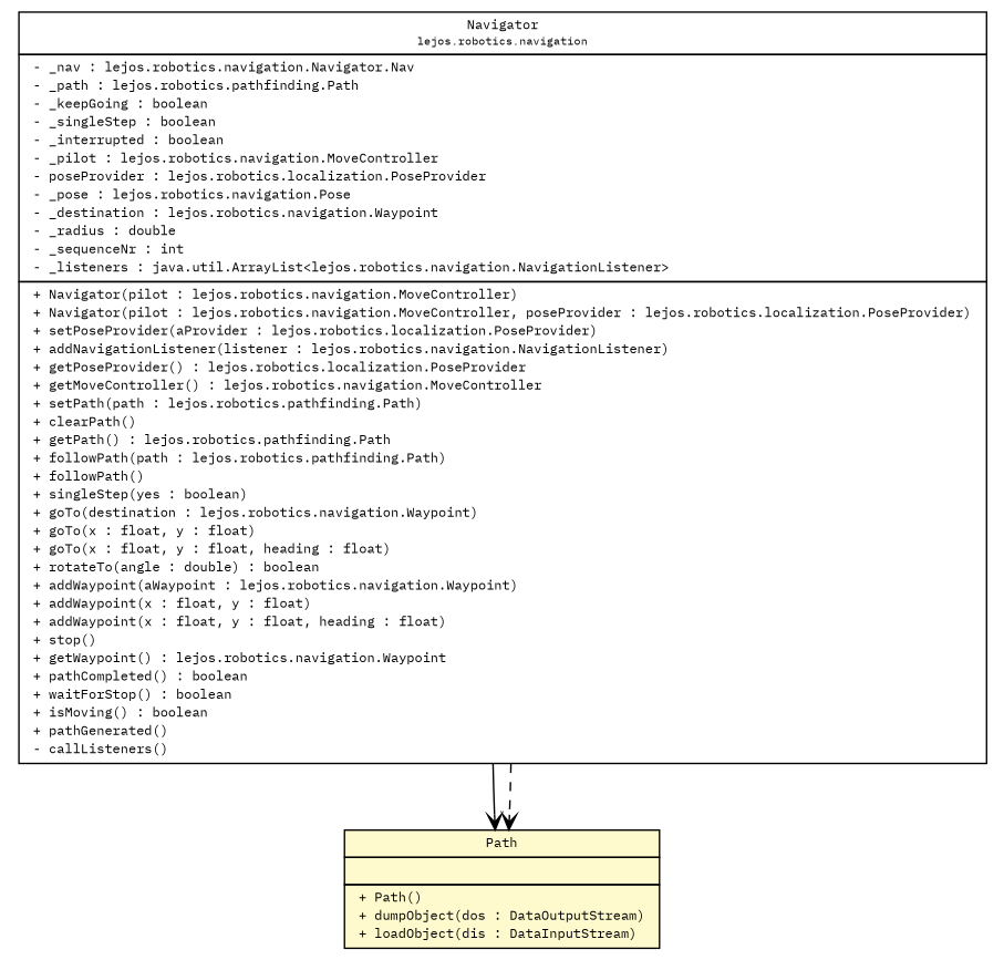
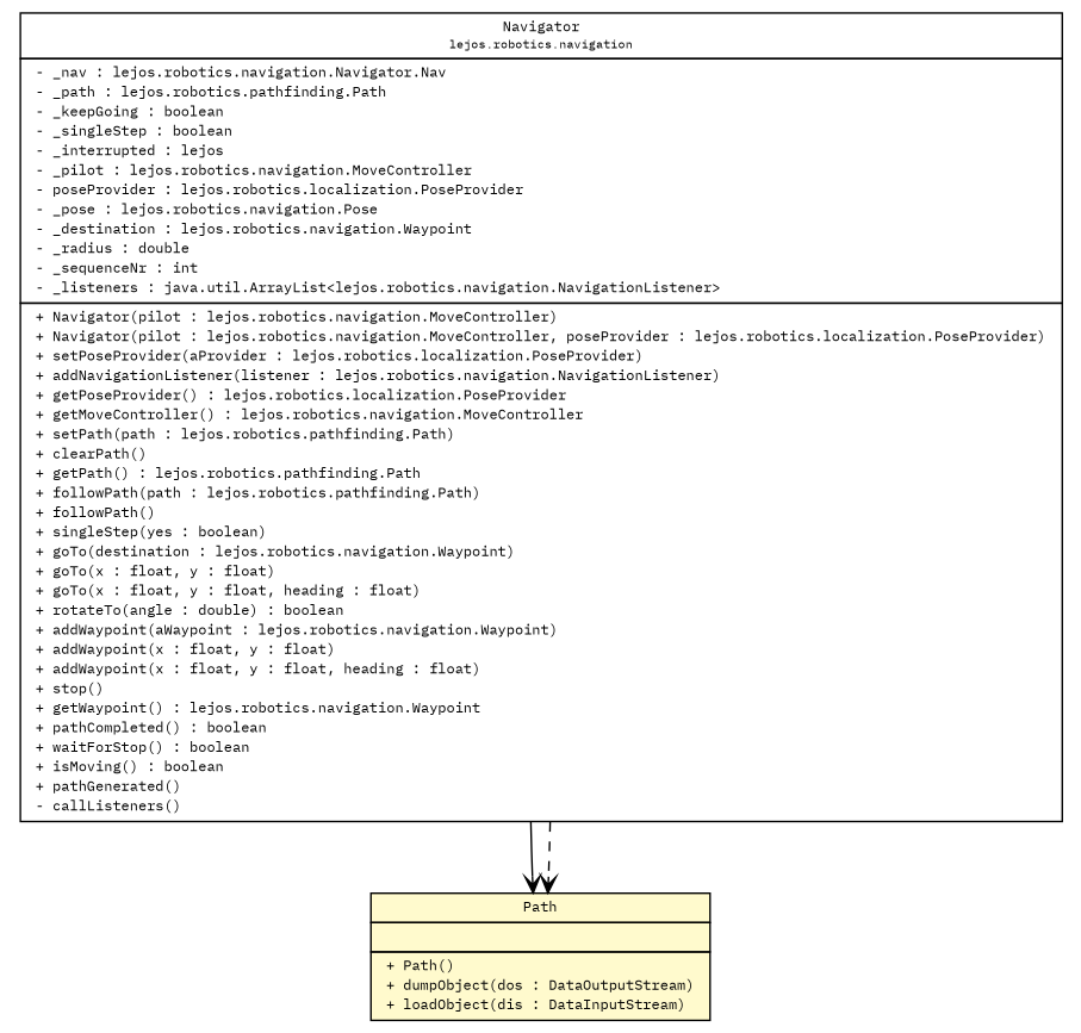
  digraph {
    nodesep=0.25
    ranksep=0.5
    fontname="IBM Plex Mono"
    node [fontcolor=black fontname="IBM Plex Mono" fontsize=9.0 shape=plaintext]
    edge [arrowhead=open color=black fontcolor=black fontname="IBM Plex Mono" fontsize=10.0 headport=p labelfontname=Helvetica labelfontsize=10 tailport=p]
-   n1 [label=<<table title="lejos.robotics.navigation.Navigator" border="0" cellborder="1" cellspacing="0" cellpadding="2" port="p" href="../navigation/Navigator.html"> 		<tr><td><table border="0" cellspacing="0" cellpadding="1"> <tr><td align="center" balign="center"> Navigator </td></tr> <tr><td align="center" balign="center"><font point-size="7.0"> lejos.robotics.navigation </font></td></tr> 		</table></td></tr> 		<tr><td><table border="0" cellspacing="0" cellpadding="1"> <tr><td align="left" balign="left"> - _nav : lejos.robotics.navigation.Navigator.Nav </td></tr> <tr><td align="left" balign="left"> - _path : lejos.robotics.pathfinding.Path </td></tr> <tr><td align="left" balign="left"> - _keepGoing : boolean </td></tr> <tr><td align="left" balign="left"> - _singleStep : boolean </td></tr> <tr><td align="left" balign="left"> - _interrupted : boolean </td></tr> <tr><td align="left" balign="left"> - _pilot : lejos.robotics.navigation.MoveController </td></tr> <tr><td align="left" balign="left"> - poseProvider : lejos.robotics.localization.PoseProvider </td></tr> <tr><td align="left" balign="left"> - _pose : lejos.robotics.navigation.Pose </td></tr> <tr><td align="left" balign="left"> - _destination : lejos.robotics.navigation.Waypoint </td></tr> <tr><td align="left" balign="left"> - _radius : double </td></tr> <tr><td align="left" balign="left"> - _sequenceNr : int </td></tr> <tr><td align="left" balign="left"> - _listeners : java.util.ArrayList&lt;lejos.robotics.navigation.NavigationListener&gt; </td></tr> 		</table></td></tr> 		<tr><td><table border="0" cellspacing="0" cellpadding="1"> <tr><td align="left" balign="left"> + Navigator(pilot : lejos.robotics.navigation.MoveController) </td></tr> <tr><td align="left" balign="left"> + Navigator(pilot : lejos.robotics.navigation.MoveController, poseProvider : lejos.robotics.localization.PoseProvider) </td></tr> <tr><td align="left" balign="left"> + setPoseProvider(aProvider : lejos.robotics.localization.PoseProvider) </td></tr> <tr><td align="left" balign="left"> + addNavigationListener(listener : lejos.robotics.navigation.NavigationListener) </td></tr> <tr><td align="left" balign="left"> + getPoseProvider() : lejos.robotics.localization.PoseProvider </td></tr> <tr><td align="left" balign="left"> + getMoveController() : lejos.robotics.navigation.MoveController </td></tr> <tr><td align="left" balign="left"> + setPath(path : lejos.robotics.pathfinding.Path) </td></tr> <tr><td align="left" balign="left"> + clearPath() </td></tr> <tr><td align="left" balign="left"> + getPath() : lejos.robotics.pathfinding.Path </td></tr> <tr><td align="left" balign="left"> + followPath(path : lejos.robotics.pathfinding.Path) </td></tr> <tr><td align="left" balign="left"> + followPath() </td></tr> <tr><td align="left" balign="left"> + singleStep(yes : boolean) </td></tr> <tr><td align="left" balign="left"> + goTo(destination : lejos.robotics.navigation.Waypoint) </td></tr> <tr><td align="left" balign="left"> + goTo(x : float, y : float) </td></tr> <tr><td align="left" balign="left"> + goTo(x : float, y : float, heading : float) </td></tr> <tr><td align="left" balign="left"> + rotateTo(angle : double) : boolean </td></tr> <tr><td align="left" balign="left"> + addWaypoint(aWaypoint : lejos.robotics.navigation.Waypoint) </td></tr> <tr><td align="left" balign="left"> + addWaypoint(x : float, y : float) </td></tr> <tr><td align="left" balign="left"> + addWaypoint(x : float, y : float, heading : float) </td></tr> <tr><td align="left" balign="left"> + stop() </td></tr> <tr><td align="left" balign="left"> + getWaypoint() : lejos.robotics.navigation.Waypoint </td></tr> <tr><td align="left" balign="left"> + pathCompleted() : boolean </td></tr> <tr><td align="left" balign="left"> + waitForStop() : boolean </td></tr> <tr><td align="left" balign="left"> + isMoving() : boolean </td></tr> <tr><td align="left" balign="left"> + pathGenerated() </td></tr> <tr><td align="left" balign="left"> - callListeners() </td></tr> 		</table></td></tr> 		</table>>]
+   n1 [label=<<table title="lejos.robotics.navigation.Navigator" border="0" cellborder="1" cellspacing="0" cellpadding="2" port="p" href="../navigation/Navigator.html"> 		<tr><td><table border="0" cellspacing="0" cellpadding="1"> <tr><td align="center" balign="center"> Navigator </td></tr> <tr><td align="center" balign="center"><font point-size="7.0"> lejos.robotics.navigation </font></td></tr> 		</table></td></tr> 		<tr><td><table border="0" cellspacing="0" cellpadding="1"> <tr><td align="left" balign="left"> - _nav : lejos.robotics.navigation.Navigator.Nav </td></tr> <tr><td align="left" balign="left"> - _path : lejos.robotics.pathfinding.Path </td></tr> <tr><td align="left" balign="left"> - _keepGoing : boolean </td></tr> <tr><td align="left" balign="left"> - _singleStep : boolean </td></tr> <tr><td align="left" balign="left"> - _interrupted : lejos </td></tr> <tr><td align="left" balign="left"> - _pilot : lejos.robotics.navigation.MoveController </td></tr> <tr><td align="left" balign="left"> - poseProvider : lejos.robotics.localization.PoseProvider </td></tr> <tr><td align="left" balign="left"> - _pose : lejos.robotics.navigation.Pose </td></tr> <tr><td align="left" balign="left"> - _destination : lejos.robotics.navigation.Waypoint </td></tr> <tr><td align="left" balign="left"> - _radius : double </td></tr> <tr><td align="left" balign="left"> - _sequenceNr : int </td></tr> <tr><td align="left" balign="left"> - _listeners : java.util.ArrayList&lt;lejos.robotics.navigation.NavigationListener&gt; </td></tr> 		</table></td></tr> 		<tr><td><table border="0" cellspacing="0" cellpadding="1"> <tr><td align="left" balign="left"> + Navigator(pilot : lejos.robotics.navigation.MoveController) </td></tr> <tr><td align="left" balign="left"> + Navigator(pilot : lejos.robotics.navigation.MoveController, poseProvider : lejos.robotics.localization.PoseProvider) </td></tr> <tr><td align="left" balign="left"> + setPoseProvider(aProvider : lejos.robotics.localization.PoseProvider) </td></tr> <tr><td align="left" balign="left"> + addNavigationListener(listener : lejos.robotics.navigation.NavigationListener) </td></tr> <tr><td align="left" balign="left"> + getPoseProvider() : lejos.robotics.localization.PoseProvider </td></tr> <tr><td align="left" balign="left"> + getMoveController() : lejos.robotics.navigation.MoveController </td></tr> <tr><td align="left" balign="left"> + setPath(path : lejos.robotics.pathfinding.Path) </td></tr> <tr><td align="left" balign="left"> + clearPath() </td></tr> <tr><td align="left" balign="left"> + getPath() : lejos.robotics.pathfinding.Path </td></tr> <tr><td align="left" balign="left"> + followPath(path : lejos.robotics.pathfinding.Path) </td></tr> <tr><td align="left" balign="left"> + followPath() </td></tr> <tr><td align="left" balign="left"> + singleStep(yes : boolean) </td></tr> <tr><td align="left" balign="left"> + goTo(destination : lejos.robotics.navigation.Waypoint) </td></tr> <tr><td align="left" balign="left"> + goTo(x : float, y : float) </td></tr> <tr><td align="left" balign="left"> + goTo(x : float, y : float, heading : float) </td></tr> <tr><td align="left" balign="left"> + rotateTo(angle : double) : boolean </td></tr> <tr><td align="left" balign="left"> + addWaypoint(aWaypoint : lejos.robotics.navigation.Waypoint) </td></tr> <tr><td align="left" balign="left"> + addWaypoint(x : float, y : float) </td></tr> <tr><td align="left" balign="left"> + addWaypoint(x : float, y : float, heading : float) </td></tr> <tr><td align="left" balign="left"> + stop() </td></tr> <tr><td align="left" balign="left"> + getWaypoint() : lejos.robotics.navigation.Waypoint </td></tr> <tr><td align="left" balign="left"> + pathCompleted() : boolean </td></tr> <tr><td align="left" balign="left"> + waitForStop() : boolean </td></tr> <tr><td align="left" balign="left"> + isMoving() : boolean </td></tr> <tr><td align="left" balign="left"> + pathGenerated() </td></tr> <tr><td align="left" balign="left"> - callListeners() </td></tr> 		</table></td></tr> 		</table>>]
    n2 [label=<<table title="lejos.robotics.pathfinding.Path" border="0" cellborder="1" cellspacing="0" cellpadding="2" port="p" bgcolor="lemonChiffon" href="./Path.html"> 		<tr><td><table border="0" cellspacing="0" cellpadding="1"> <tr><td align="center" balign="center"> Path </td></tr> 		</table></td></tr> 		<tr><td><table border="0" cellspacing="0" cellpadding="1"> <tr><td align="left" balign="left">  </td></tr> 		</table></td></tr> 		<tr><td><table border="0" cellspacing="0" cellpadding="1"> <tr><td align="left" balign="left"> + Path() </td></tr> <tr><td align="left" balign="left"> + dumpObject(dos : DataOutputStream) </td></tr> <tr><td align="left" balign="left"> + loadObject(dis : DataInputStream) </td></tr> 		</table></td></tr> 		</table>>]
    n1 -> n2
    n1 -> n2 [style=dashed]
  }
